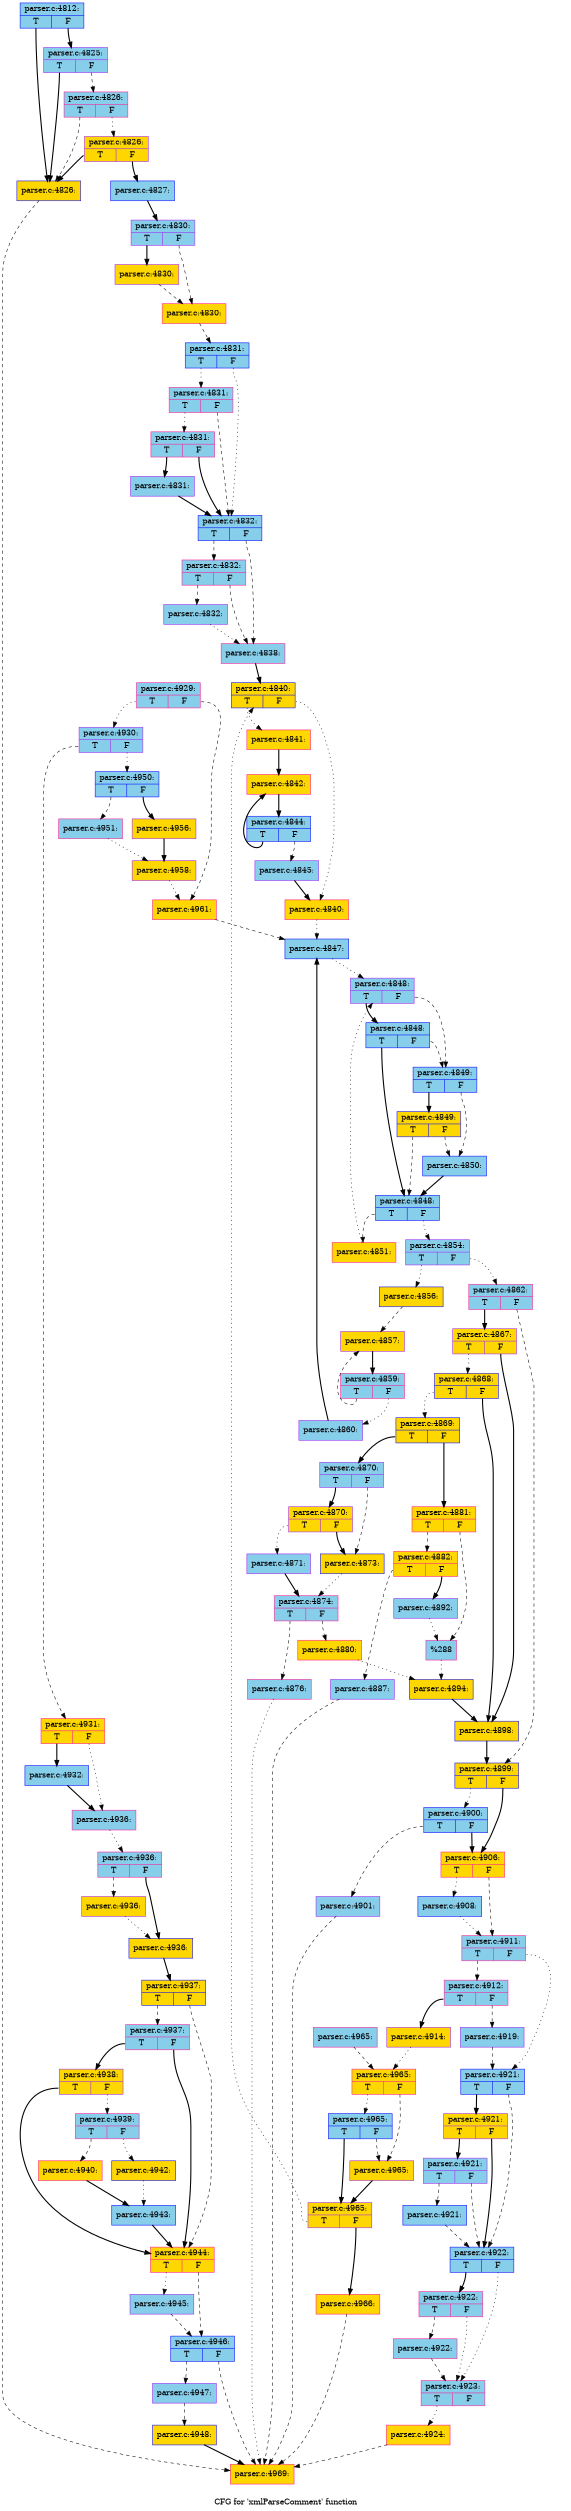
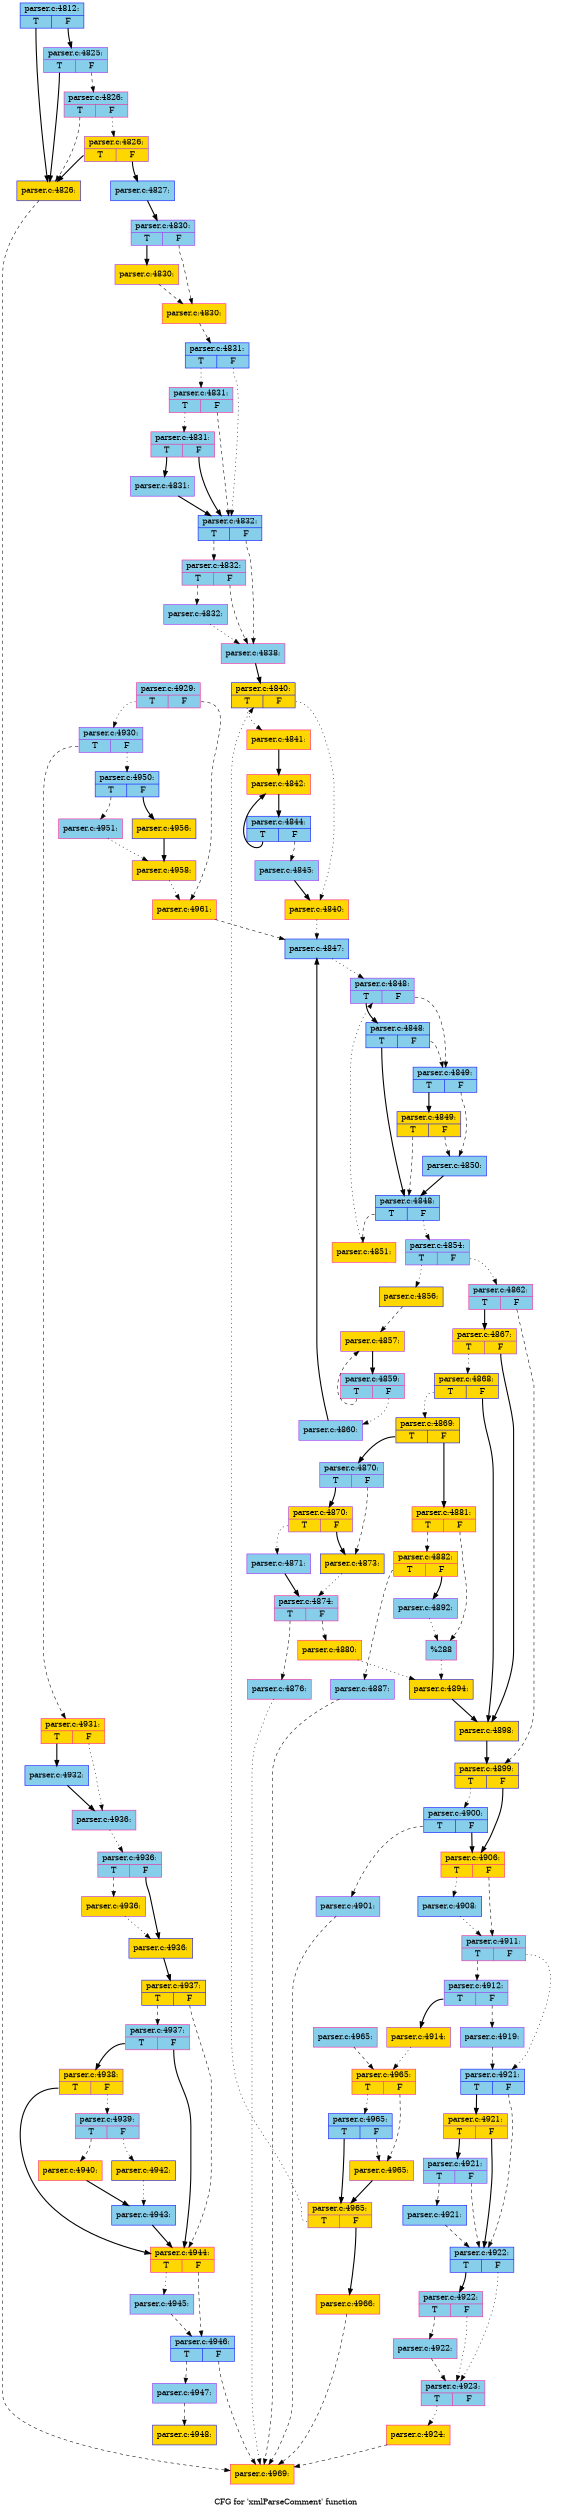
  digraph {
    label="CFG for 'xmlParseComment' function"
    node [color=deeppink fillcolor=skyblue shape=record style=filled]
    edge [style=dashed tailport=s0]
    n1 [color=blue label="{parser.c:4812:|{<s0>T|<s1>F}}"]
    n2 [color=blue fillcolor=gold label="{parser.c:4826:}"]
    n3 [color=purple label="{parser.c:4825:|{<s0>T|<s1>F}}"]
    n4 [fillcolor=gold label="{parser.c:4969:}"]
    n5 [label="{parser.c:4826:|{<s0>T|<s1>F}}"]
    n6 [color=purple fillcolor=gold label="{parser.c:4826:|{<s0>T|<s1>F}}"]
    n7 [color=blue label="{parser.c:4827:}"]
    n8 [color=purple label="{parser.c:4830:|{<s0>T|<s1>F}}"]
    n9 [color=purple fillcolor=gold label="{parser.c:4830:}"]
    n10 [fillcolor=gold label="{parser.c:4830:}"]
    n11 [color=blue label="{parser.c:4831:|{<s0>T|<s1>F}}"]
    n12 [label="{parser.c:4831:|{<s0>T|<s1>F}}"]
    n13 [color=blue label="{parser.c:4832:|{<s0>T|<s1>F}}"]
    n14 [label="{parser.c:4831:|{<s0>T|<s1>F}}"]
    n15 [label="{parser.c:4832:|{<s0>T|<s1>F}}"]
    n16 [label="{parser.c:4838:}"]
    n17 [color=purple label="{parser.c:4831:}"]
    n18 [color=purple label="{parser.c:4832:}"]
    n19 [color=blue fillcolor=gold label="{parser.c:4840:|{<s0>T|<s1>F}}"]
    n20 [fillcolor=gold label="{parser.c:4841:}"]
    n21 [fillcolor=gold label="{parser.c:4840:}"]
    n22 [fillcolor=gold label="{parser.c:4842:}"]
    n23 [color=blue label="{parser.c:4847:}"]
    n24 [color=blue label="{parser.c:4844:|{<s0>T|<s1>F}}"]
    n25 [color=purple label="{parser.c:4848:|{<s0>T|<s1>F}}"]
    n26 [color=purple label="{parser.c:4845:}"]
    n27 [color=blue label="{parser.c:4848:|{<s0>T|<s1>F}}"]
    n28 [color=blue label="{parser.c:4849:|{<s0>T|<s1>F}}"]
    n29 [color=blue label="{parser.c:4848:|{<s0>T|<s1>F}}"]
    n30 [color=blue fillcolor=gold label="{parser.c:4849:|{<s0>T|<s1>F}}"]
    n31 [color=blue label="{parser.c:4850:}"]
    n32 [fillcolor=gold label="{parser.c:4851:}"]
    n33 [color=purple label="{parser.c:4854:|{<s0>T|<s1>F}}"]
    n34 [color=blue fillcolor=gold label="{parser.c:4856:}"]
    n35 [label="{parser.c:4862:|{<s0>T|<s1>F}}"]
    n36 [color=purple fillcolor=gold label="{parser.c:4857:}"]
    n37 [color=purple fillcolor=gold label="{parser.c:4867:|{<s0>T|<s1>F}}"]
    n38 [color=blue fillcolor=gold label="{parser.c:4899:|{<s0>T|<s1>F}}"]
    n39 [label="{parser.c:4859:|{<s0>T|<s1>F}}"]
    n40 [color=blue fillcolor=gold label="{parser.c:4868:|{<s0>T|<s1>F}}"]
    n41 [color=blue fillcolor=gold label="{parser.c:4898:}"]
    n42 [color=blue label="{parser.c:4900:|{<s0>T|<s1>F}}"]
    n43 [fillcolor=gold label="{parser.c:4906:|{<s0>T|<s1>F}}"]
    n44 [color=purple label="{parser.c:4860:}"]
    n45 [color=blue fillcolor=gold label="{parser.c:4869:|{<s0>T|<s1>F}}"]
    n46 [color=purple label="{parser.c:4901:}"]
    n47 [color=blue label="{parser.c:4908:}"]
    n48 [label="{parser.c:4911:|{<s0>T|<s1>F}}"]
    n49 [color=purple label="{parser.c:4870:|{<s0>T|<s1>F}}"]
    n50 [fillcolor=gold label="{parser.c:4881:|{<s0>T|<s1>F}}"]
    n51 [color=purple fillcolor=gold label="{parser.c:4870:|{<s0>T|<s1>F}}"]
    n52 [color=blue fillcolor=gold label="{parser.c:4873:}"]
    n53 [fillcolor=gold label="{parser.c:4882:|{<s0>T|<s1>F}}"]
    n54 [label="{%288}"]
    n55 [color=purple label="{parser.c:4871:}"]
    n56 [label="{parser.c:4874:|{<s0>T|<s1>F}}"]
    n57 [color=purple label="{parser.c:4887:}"]
    n58 [color=purple label="{parser.c:4892:}"]
    n59 [color=blue fillcolor=gold label="{parser.c:4894:}"]
    n60 [label="{parser.c:4876:}"]
    n61 [fillcolor=gold label="{parser.c:4880:}"]
-   n62 [label="{parser.c:4912:|{<s0>T|<s1>F}}"]
+   n62 [color=purple label="{parser.c:4912:|{<s0>T|<s1>F}}"]
    n63 [color=blue label="{parser.c:4921:|{<s0>T|<s1>F}}"]
    n64 [color=purple fillcolor=gold label="{parser.c:4914:}"]
    n65 [color=purple label="{parser.c:4919:}"]
    n66 [color=purple fillcolor=gold label="{parser.c:4921:|{<s0>T|<s1>F}}"]
    n67 [color=blue label="{parser.c:4922:|{<s0>T|<s1>F}}"]
    n68 [fillcolor=gold label="{parser.c:4965:|{<s0>T|<s1>F}}"]
    n69 [color=purple label="{parser.c:4921:|{<s0>T|<s1>F}}"]
    n70 [label="{parser.c:4922:|{<s0>T|<s1>F}}"]
    n71 [label="{parser.c:4923:|{<s0>T|<s1>F}}"]
    n72 [color=blue label="{parser.c:4965:|{<s0>T|<s1>F}}"]
    n73 [color=purple fillcolor=gold label="{parser.c:4965:}"]
    n74 [color=purple fillcolor=gold label="{parser.c:4965:|{<s0>T|<s1>F}}"]
    n75 [color=blue label="{parser.c:4921:}"]
    n76 [label="{parser.c:4922:}"]
    n77 [fillcolor=gold label="{parser.c:4924:}"]
    n78 [label="{parser.c:4929:|{<s0>T|<s1>F}}"]
    n79 [color=purple label="{parser.c:4930:|{<s0>T|<s1>F}}"]
    n80 [fillcolor=gold label="{parser.c:4961:}"]
    n81 [label="{parser.c:4965:}"]
    n82 [fillcolor=gold label="{parser.c:4931:|{<s0>T|<s1>F}}"]
    n83 [color=blue label="{parser.c:4950:|{<s0>T|<s1>F}}"]
    n84 [color=blue label="{parser.c:4932:}"]
    n85 [label="{parser.c:4936:}"]
    n86 [label="{parser.c:4951:}"]
-   n87 [color=purple fillcolor=gold label="{parser.c:4956:}"]
+   n87 [color=blue fillcolor=gold label="{parser.c:4956:}"]
    n88 [label="{parser.c:4936:|{<s0>T|<s1>F}}"]
    n89 [color=purple fillcolor=gold label="{parser.c:4958:}"]
    n90 [color=purple fillcolor=gold label="{parser.c:4936:}"]
    n91 [color=blue fillcolor=gold label="{parser.c:4936:}"]
    n92 [color=blue fillcolor=gold label="{parser.c:4937:|{<s0>T|<s1>F}}"]
    n93 [label="{parser.c:4937:|{<s0>T|<s1>F}}"]
    n94 [fillcolor=gold label="{parser.c:4944:|{<s0>T|<s1>F}}"]
    n95 [color=purple fillcolor=gold label="{parser.c:4938:|{<s0>T|<s1>F}}"]
    n96 [color=purple label="{parser.c:4945:}"]
    n97 [color=blue label="{parser.c:4946:|{<s0>T|<s1>F}}"]
    n98 [label="{parser.c:4939:|{<s0>T|<s1>F}}"]
    n99 [color=purple label="{parser.c:4947:}"]
    n100 [fillcolor=gold label="{parser.c:4940:}"]
    n101 [color=blue fillcolor=gold label="{parser.c:4942:}"]
    n102 [color=blue label="{parser.c:4943:}"]
    n103 [color=blue fillcolor=gold label="{parser.c:4948:}"]
    n104 [fillcolor=gold label="{parser.c:4966:}"]
    n1 -> n2 [style=bold]
    n1 -> n3 [style=bold tailport=s1]
    n2 -> n4
    n3 -> n2 [style=bold]
    n3 -> n5 [tailport=s1]
    n5 -> n2
    n5 -> n6 [style=dotted tailport=s1]
    n6 -> n2 [style=bold]
    n6 -> n7 [style=bold tailport=s1]
    n7 -> n8 [style=bold]
    n8 -> n9 [style=bold]
    n8 -> n10 [tailport=s1]
    n9 -> n10
    n10 -> n11
    n11 -> n12 [style=dotted]
    n11 -> n13 [style=dotted tailport=s1]
    n12 -> n13 [tailport=s1]
    n12 -> n14 [style=dotted]
    n13 -> n15
    n13 -> n16 [tailport=s1]
    n14 -> n13 [style=bold tailport=s1]
    n14 -> n17 [style=bold]
    n15 -> n16 [tailport=s1]
    n15 -> n18
    n16 -> n19 [style=bold]
    n17 -> n13 [style=bold]
    n18 -> n16 [style=dotted]
    n19 -> n20 [style=dotted]
    n19 -> n21 [style=dotted tailport=s1]
    n20 -> n22 [style=bold]
    n21 -> n23 [style=dotted]
    n22 -> n24 [style=bold]
    n23 -> n25 [style=dotted]
    n24 -> n22 [style=bold]
    n24 -> n26 [tailport=s1]
    n25 -> n27 [style=bold]
    n25 -> n28 [tailport=s1]
    n26 -> n21 [style=bold]
    n27 -> n28 [tailport=s1]
    n27 -> n29 [style=bold]
    n28 -> n30 [style=bold]
    n28 -> n31 [tailport=s1]
    n29 -> n32
    n29 -> n33 [style=dotted tailport=s1]
    n30 -> n29
    n30 -> n31 [tailport=s1]
    n31 -> n29 [style=bold]
    n32 -> n25 [style=dotted]
    n33 -> n34 [style=dotted]
    n33 -> n35 [style=dotted tailport=s1]
    n34 -> n36
    n35 -> n37 [style=bold]
    n35 -> n38 [tailport=s1]
    n36 -> n39 [style=bold]
    n37 -> n40 [style=dotted]
    n37 -> n41 [style=bold tailport=s1]
    n38 -> n42 [style=dotted]
    n38 -> n43 [style=bold tailport=s1]
    n39 -> n36
    n39 -> n44 [style=dotted tailport=s1]
    n40 -> n41 [style=bold tailport=s1]
    n40 -> n45 [style=dotted]
    n41 -> n38 [style=bold]
    n42 -> n43 [style=bold tailport=s1]
    n42 -> n46
    n43 -> n47 [style=dotted]
    n43 -> n48 [tailport=s1]
    n44 -> n23 [style=bold]
    n45 -> n49 [style=bold]
    n45 -> n50 [style=bold tailport=s1]
    n46 -> n4
    n47 -> n48 [style=dotted]
    n48 -> n62
    n48 -> n63 [style=dotted tailport=s1]
    n49 -> n51 [style=bold]
    n49 -> n52 [tailport=s1]
    n50 -> n53
    n50 -> n54 [tailport=s1]
    n51 -> n52 [style=bold tailport=s1]
    n51 -> n55 [style=dotted]
    n52 -> n56 [style=dotted]
    n53 -> n57
    n53 -> n58 [style=bold tailport=s1]
    n54 -> n59 [style=dotted]
    n55 -> n56 [style=bold]
    n56 -> n60
    n56 -> n61 [tailport=s1]
    n57 -> n4
    n58 -> n54 [style=dotted]
    n59 -> n41 [style=bold]
    n60 -> n4 [style=dotted]
    n61 -> n59 [style=dotted]
    n62 -> n64 [style=bold]
    n62 -> n65 [tailport=s1]
    n63 -> n66 [style=bold]
    n63 -> n67 [tailport=s1]
    n64 -> n68 [style=dotted]
    n65 -> n63
    n66 -> n67 [style=bold tailport=s1]
    n66 -> n69 [style=bold]
    n67 -> n70 [style=bold]
    n67 -> n71 [style=dotted tailport=s1]
    n68 -> n72 [style=dotted]
    n68 -> n73 [tailport=s1]
    n69 -> n67 [tailport=s1]
    n69 -> n75
    n70 -> n71 [style=dotted tailport=s1]
    n70 -> n76
    n71 -> n77 [style=dotted]
    n72 -> n73 [tailport=s1]
    n72 -> n74 [style=bold]
    n73 -> n74 [style=bold]
    n74 -> n19 [style=dotted]
    n74 -> n104 [style=bold tailport=s1]
    n75 -> n67
    n76 -> n71
    n77 -> n4
    n78 -> n79 [style=dotted]
    n78 -> n80 [tailport=s1]
    n79 -> n82
    n79 -> n83 [style=dotted tailport=s1]
    n80 -> n23
    n81 -> n68
    n82 -> n84 [style=bold]
    n82 -> n85 [style=dotted tailport=s1]
    n83 -> n86
    n83 -> n87 [style=bold tailport=s1]
    n84 -> n85 [style=bold]
    n85 -> n88 [style=dotted]
    n86 -> n89 [style=dotted]
    n87 -> n89 [style=bold]
    n88 -> n90
    n88 -> n91 [style=bold tailport=s1]
    n89 -> n80 [style=dotted]
    n90 -> n91 [style=dotted]
    n91 -> n92 [style=bold]
    n92 -> n93
    n92 -> n94 [tailport=s1]
    n93 -> n94 [style=bold tailport=s1]
    n93 -> n95 [style=bold]
    n94 -> n96 [style=dotted]
    n94 -> n97 [tailport=s1]
    n95 -> n94 [style=bold]
    n95 -> n98 [style=dotted tailport=s1]
    n96 -> n97
    n97 -> n4 [tailport=s1]
    n97 -> n99
    n98 -> n100
    n98 -> n101 [style=dotted tailport=s1]
    n99 -> n103
    n100 -> n102 [style=bold]
    n101 -> n102 [style=dotted]
    n102 -> n94 [style=bold]
-   n103 -> n4 [style=bold]
    n104 -> n4
  }
